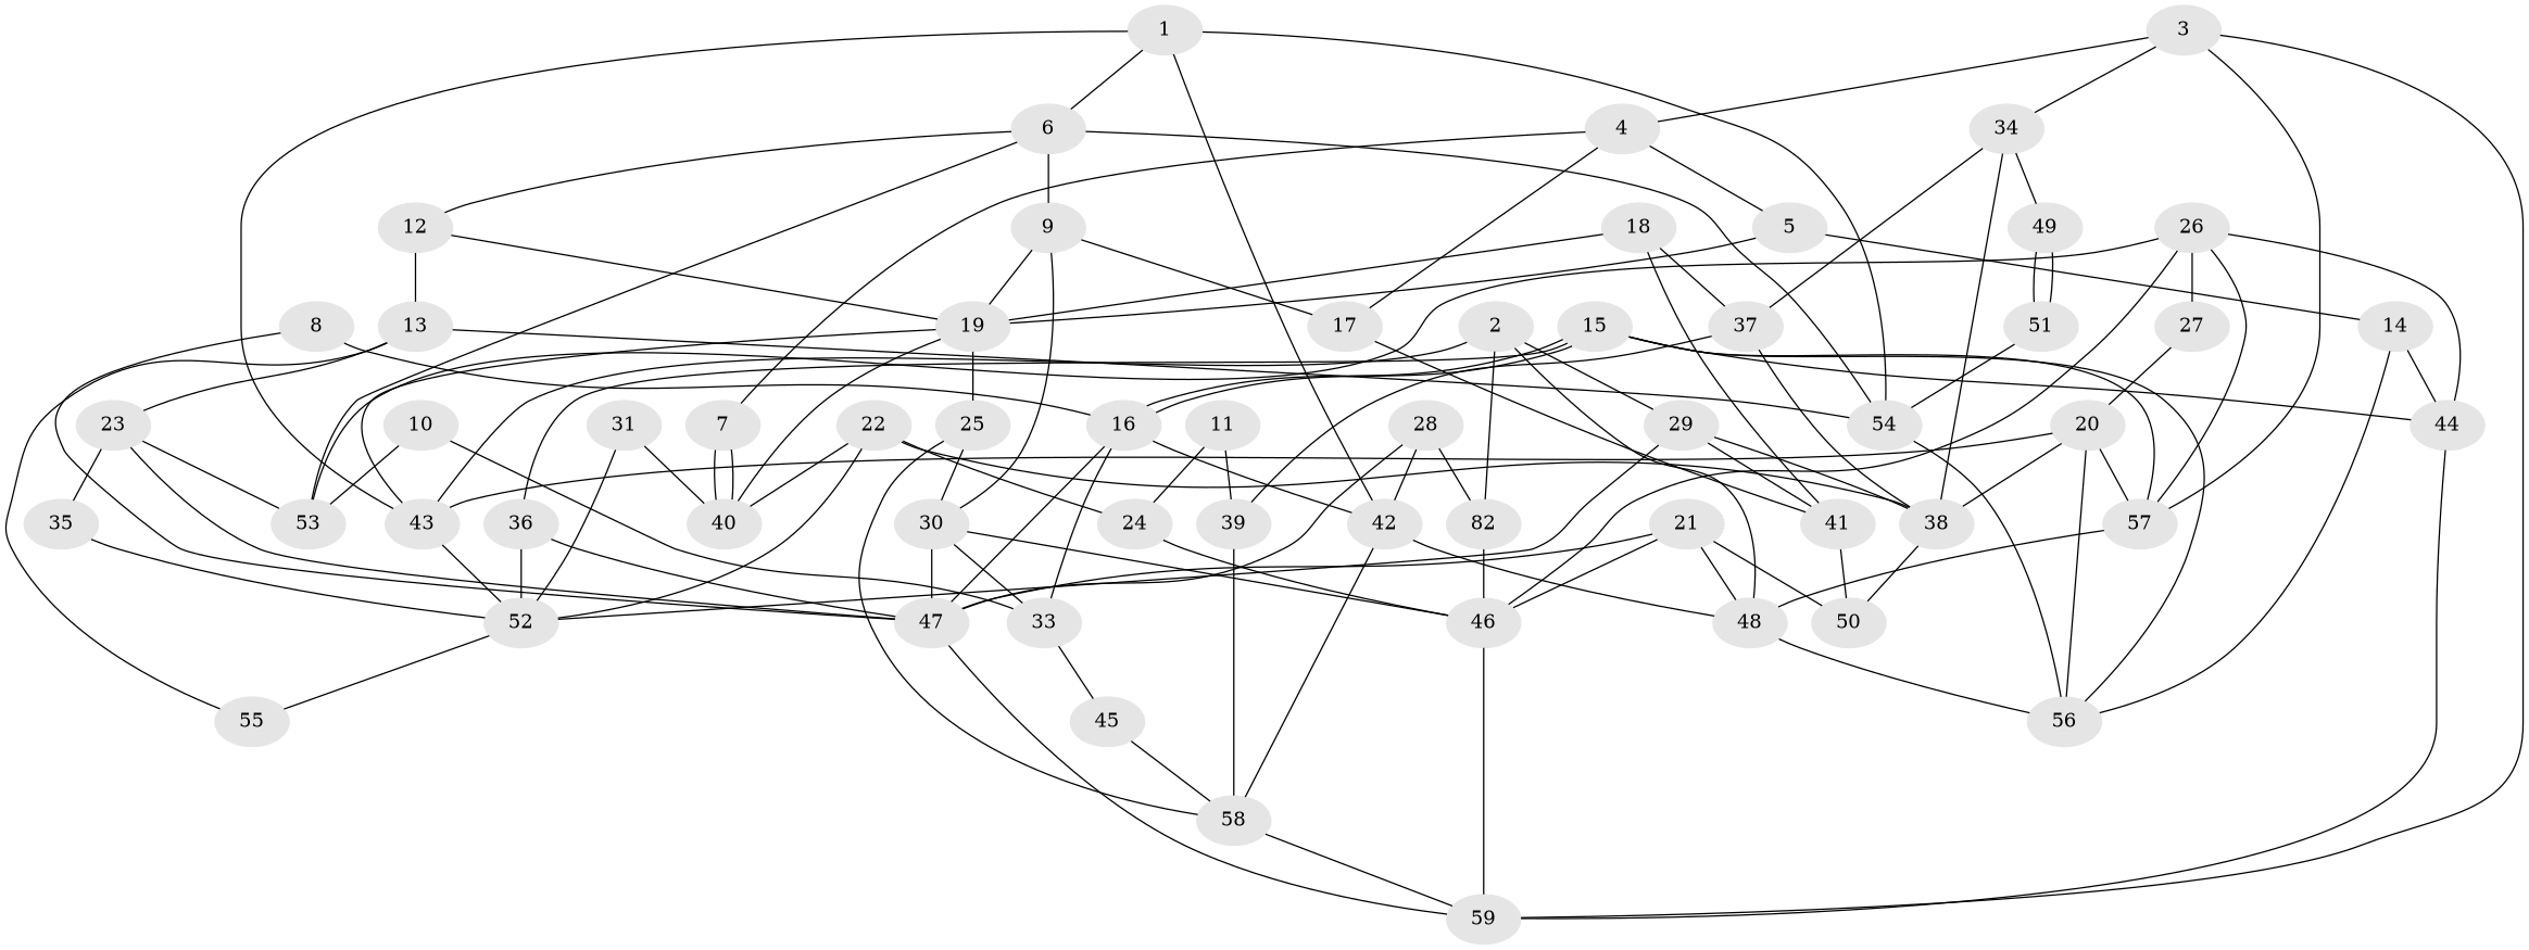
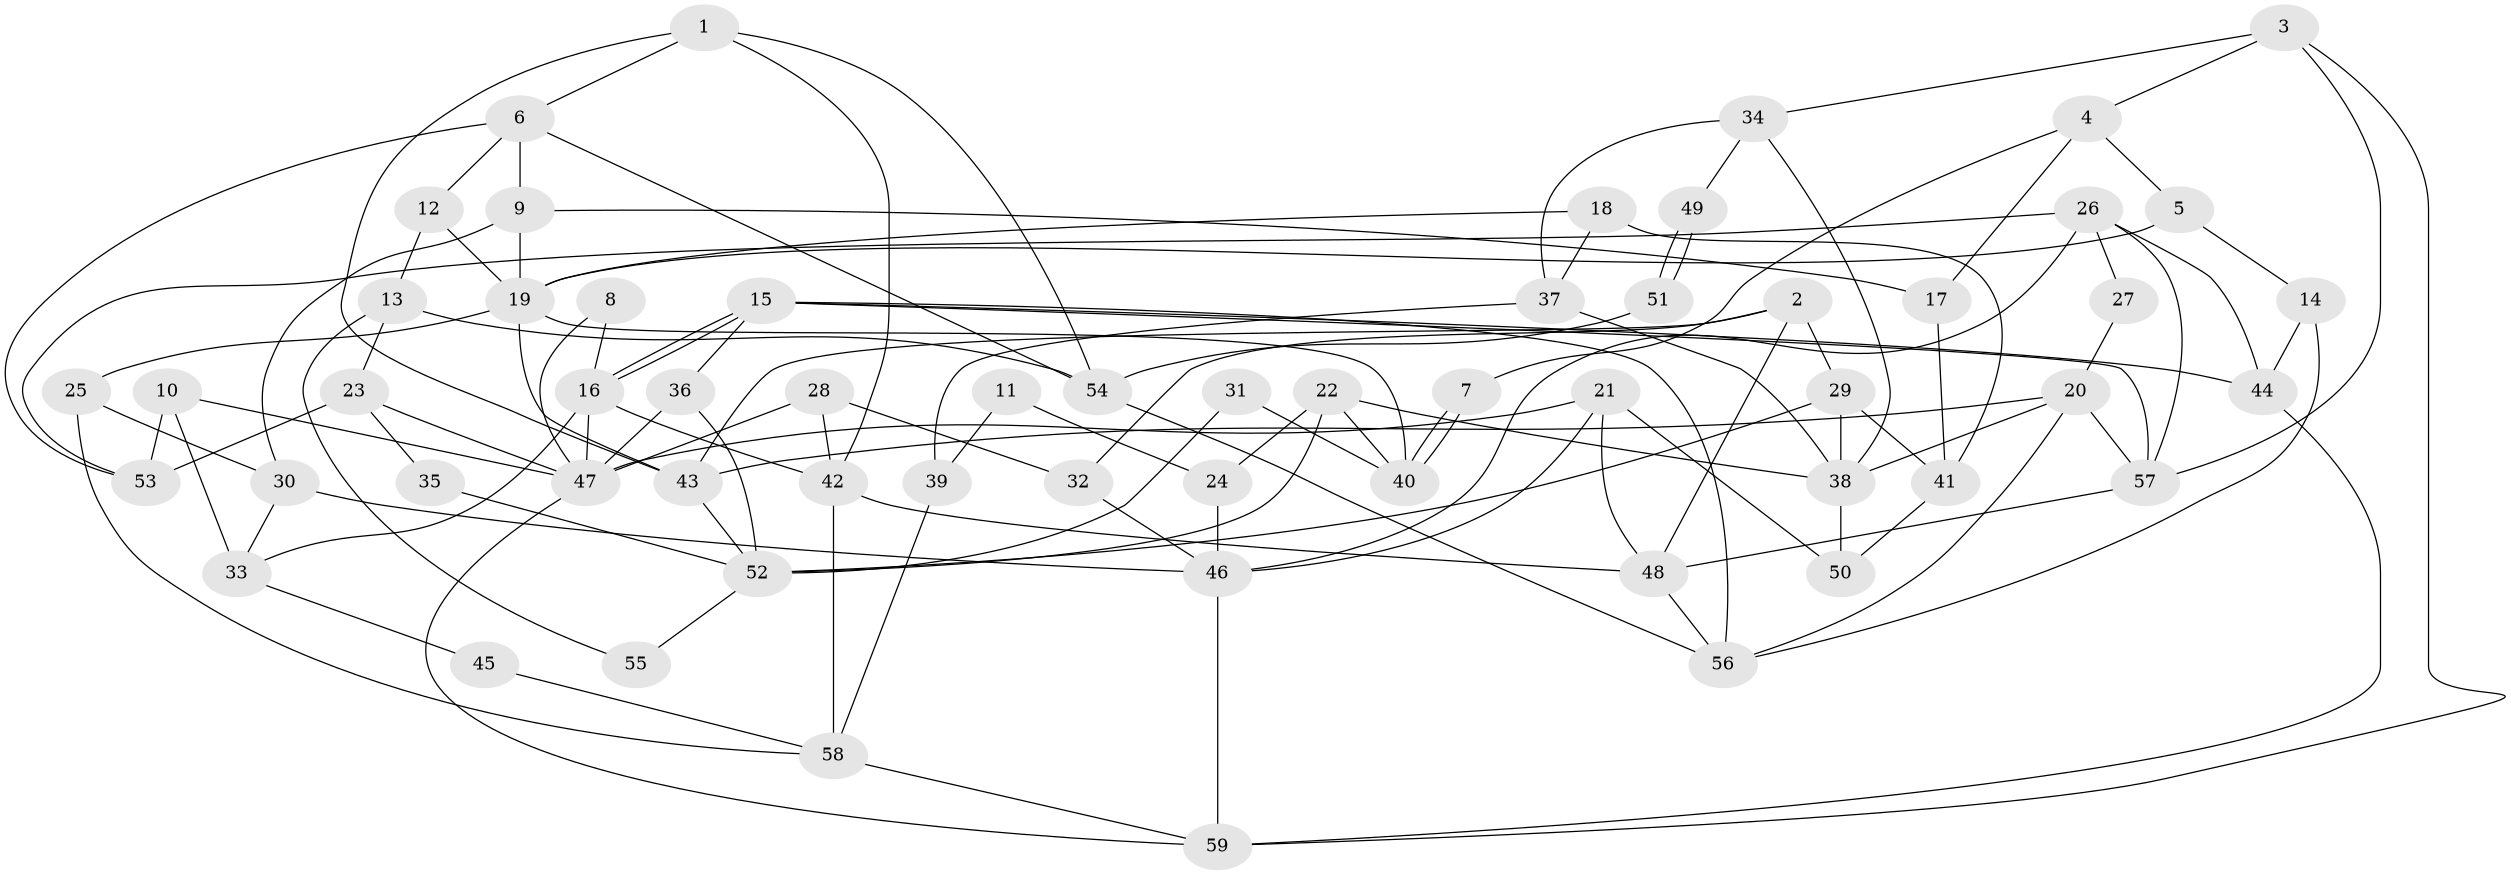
  graph {
    node [color=gray90 style=filled]
    1
    6
    42
    43
    54
    9
    12
    53
    48
    58
    52
    56
    2
    29
-   32 [label=82]
+   32
    41
    38
    46
    3
    4
    34
    57
    59
    5
    7
    17
    37
    49
    14
    19
    40
    44
    25
    30
    13
    8
    16
    47
    33
    10
    45
    11
    24
    39
    23
    55
    35
    15
    36
    50
    18
    20
    21
    22
    26
    27
    28
    31
    51
    1 -- 6
    1 -- 42
    1 -- 43
    1 -- 54
    6 -- 54
    6 -- 9
    6 -- 12
    6 -- 53
    42 -- 48
    42 -- 58
    43 -- 52
    54 -- 56
    9 -- 17
    9 -- 19
    9 -- 30
    12 -- 19
    12 -- 13
    48 -- 56
    58 -- 59
    52 -- 55
    2 -- 43
    2 -- 48
    2 -- 29
    2 -- 32
    29 -- 52
    29 -- 41
    29 -- 38
    32 -- 46
    41 -- 50
    38 -- 50
    46 -- 59
    3 -- 4
    3 -- 34
    3 -- 57
    3 -- 59
    4 -- 5
    4 -- 7
    4 -- 17
    34 -- 38
    34 -- 37
    34 -- 49
    57 -- 48
    5 -- 14
    5 -- 19
    7 -- 40
    7 -- 40
    17 -- 41
    37 -- 38
    37 -- 39
    49 -- 51
    49 -- 51
    14 -- 56
    14 -- 44
    19 -- 43
    19 -- 40
    19 -- 25
    44 -- 59
    25 -- 58
    25 -- 30
    30 -- 46
    30 -- 33
    13 -- 54
    13 -- 23
    13 -- 55
    8 -- 16
    8 -- 47
    16 -- 42
    16 -- 47
    16 -- 33
    47 -- 59
    33 -- 45
    10 -- 53
-   30 -- 47
+   10 -- 47
    10 -- 33
    45 -- 58
    11 -- 24
    11 -- 39
    24 -- 46
    39 -- 58
    23 -- 53
    23 -- 47
    23 -- 35
    35 -- 52
    15 -- 56
    15 -- 57
    15 -- 44
    15 -- 16
    15 -- 16
    15 -- 36
    36 -- 52
    36 -- 47
    18 -- 41
    18 -- 37
    18 -- 19
    20 -- 43
    20 -- 56
    20 -- 38
    20 -- 57
    21 -- 48
    21 -- 46
    21 -- 47
    21 -- 50
    22 -- 52
    22 -- 38
    22 -- 40
    22 -- 24
    26 -- 53
    26 -- 46
    26 -- 57
    26 -- 44
    26 -- 27
    27 -- 20
    28 -- 42
    28 -- 32
    28 -- 47
    31 -- 52
    31 -- 40
    51 -- 54
  }
